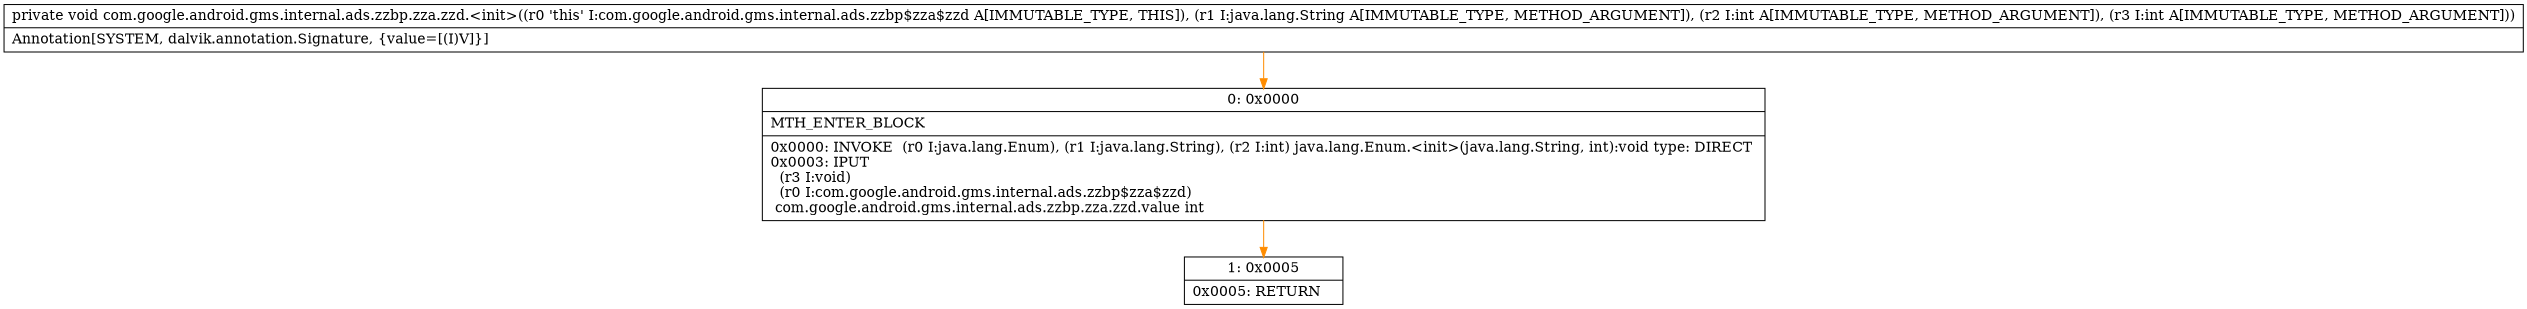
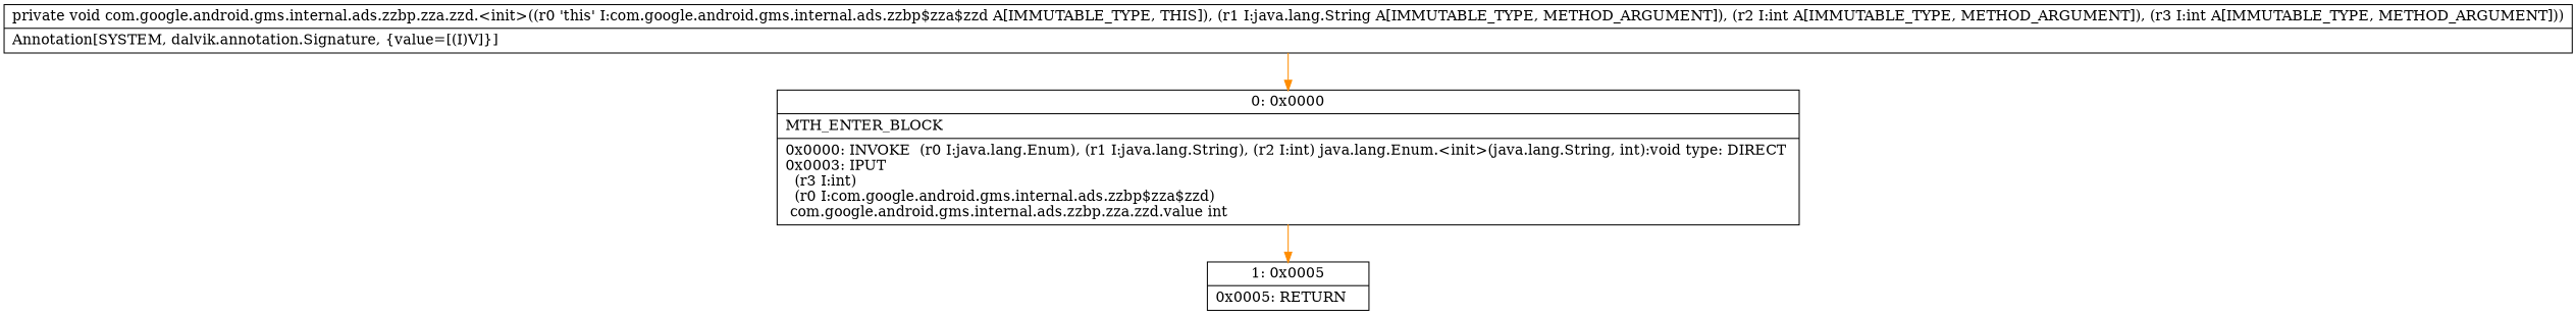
  digraph {
    node [shape=record]
    edge [color=darkorange]
-   n1 [label="{0\:\ 0x0000|MTH_ENTER_BLOCK\l|0x0000: INVOKE  (r0 I:java.lang.Enum), (r1 I:java.lang.String), (r2 I:int) java.lang.Enum.\<init\>(java.lang.String, int):void type: DIRECT \l0x0003: IPUT  \l  (r3 I:void)\l  (r0 I:com.google.android.gms.internal.ads.zzbp$zza$zzd)\l com.google.android.gms.internal.ads.zzbp.zza.zzd.value int \l}"]
+   n1 [label="{0\:\ 0x0000|MTH_ENTER_BLOCK\l|0x0000: INVOKE  (r0 I:java.lang.Enum), (r1 I:java.lang.String), (r2 I:int) java.lang.Enum.\<init\>(java.lang.String, int):void type: DIRECT \l0x0003: IPUT  \l  (r3 I:int)\l  (r0 I:com.google.android.gms.internal.ads.zzbp$zza$zzd)\l com.google.android.gms.internal.ads.zzbp.zza.zzd.value int \l}"]
    n2 [label="{1\:\ 0x0005|0x0005: RETURN   \l}"]
    n3 [label="{private void com.google.android.gms.internal.ads.zzbp.zza.zzd.\<init\>((r0 'this' I:com.google.android.gms.internal.ads.zzbp$zza$zzd A[IMMUTABLE_TYPE, THIS]), (r1 I:java.lang.String A[IMMUTABLE_TYPE, METHOD_ARGUMENT]), (r2 I:int A[IMMUTABLE_TYPE, METHOD_ARGUMENT]), (r3 I:int A[IMMUTABLE_TYPE, METHOD_ARGUMENT]))  | Annotation[SYSTEM, dalvik.annotation.Signature, \{value=[(I)V]\}]\l}"]
    n1 -> n2
    n3 -> n1
  }
